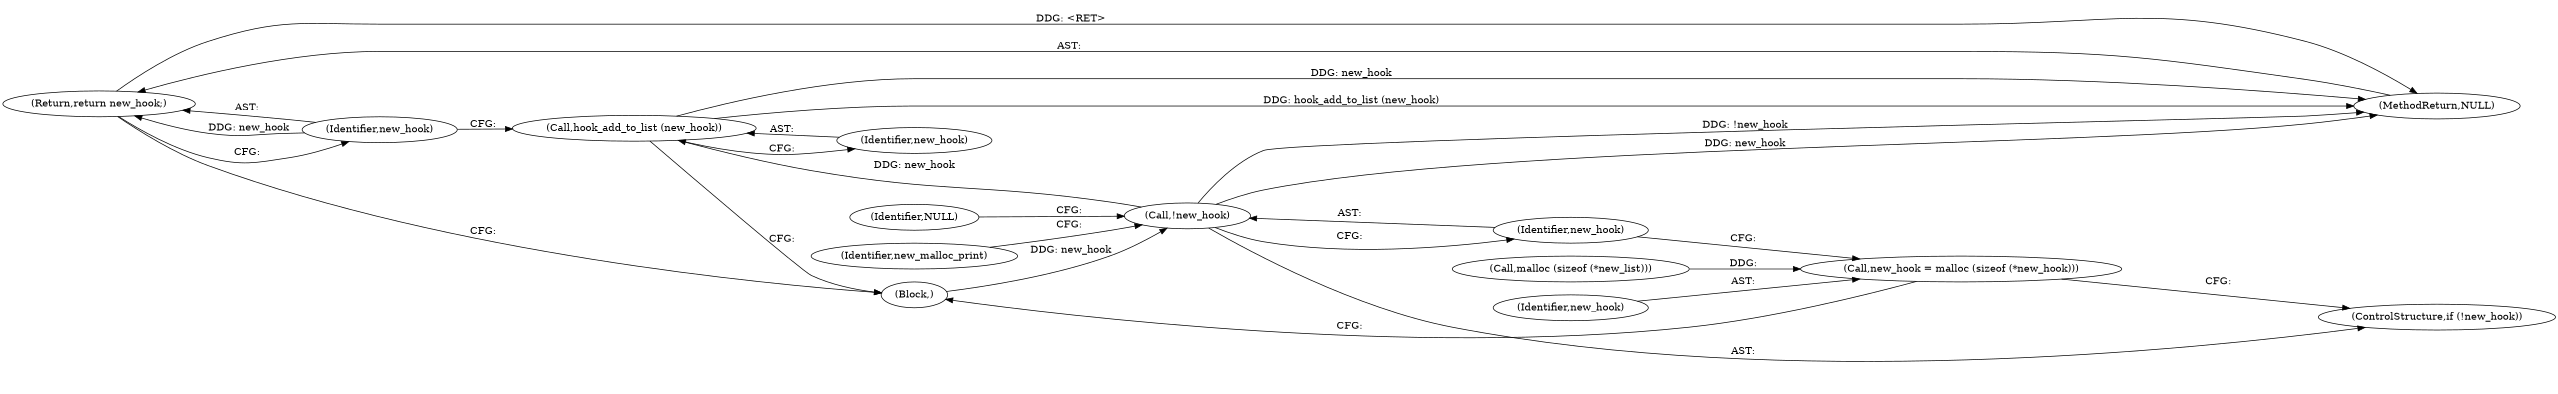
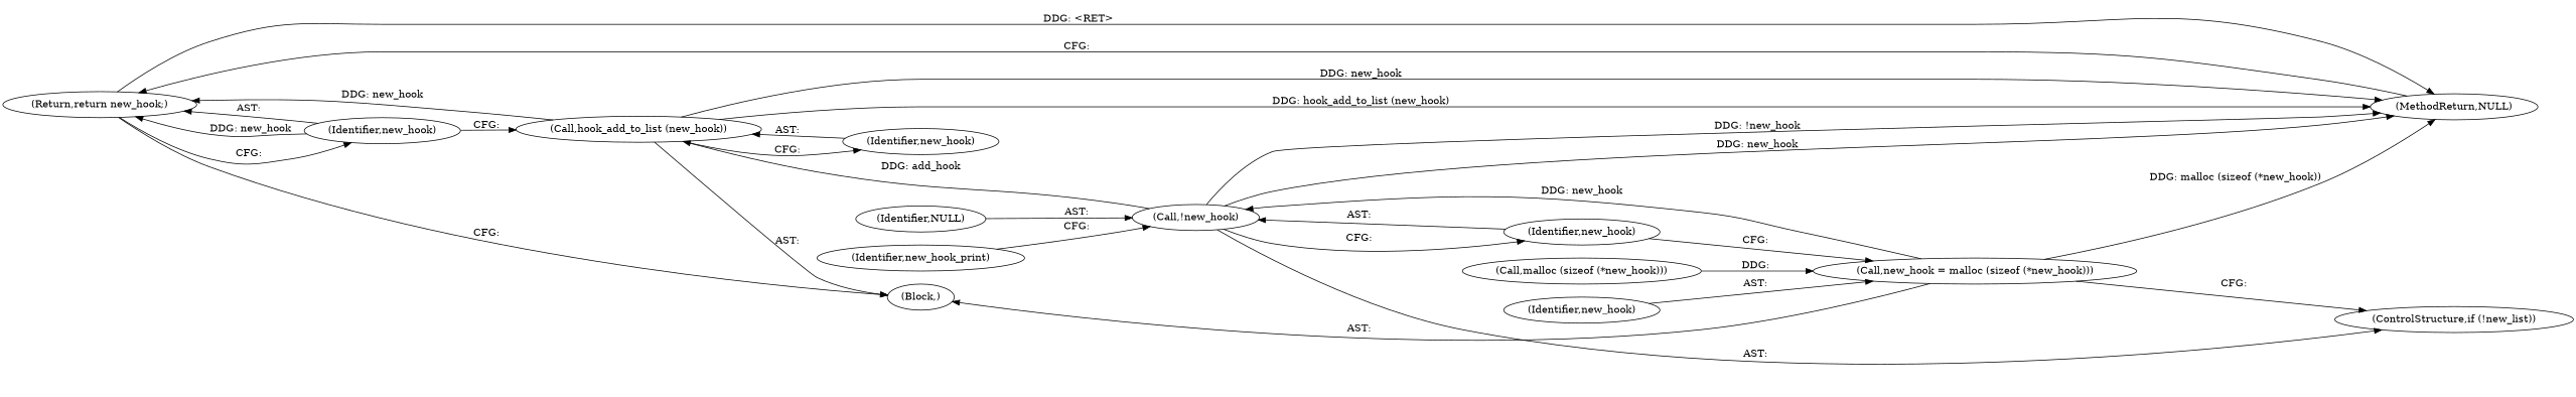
  digraph {
    rankdir=LR
    n1 [label="(Return,return new_hook;)"]
    n2 [label="(Identifier,new_hook)"]
    n3 [label="(MethodReturn,NULL)"]
    n4 [label="(Block,)"]
    n5 [label="(Call,hook_add_to_list (new_hook))"]
    n6 [label="(Identifier,new_hook)"]
    n7 [label="(Call,!new_hook)"]
-   n8 [label="(ControlStructure,if (!new_hook))"]
+   n8 [label="(ControlStructure,if (!new_list))"]
    n9 [label="(Identifier,new_hook)"]
    n10 [label="(Call,new_hook = malloc (sizeof (*new_hook)))"]
-   n11 [label="(Call,malloc (sizeof (*new_list)))"]
+   n11 [label="(Call,malloc (sizeof (*new_hook)))"]
    n12 [label="(Identifier,new_hook)"]
-   n13 [label="(Identifier,new_malloc_print)"]
+   n13 [label="(Identifier,new_hook_print)"]
    n14 [label="(Identifier,NULL)"]
    n1 -> n2 [label="CFG: "]
    n1 -> n3 [label="DDG: <RET>"]
    n1 -> n4 [label="CFG: "]
    n2 -> n1 [label="AST: "]
    n2 -> n1 [label="DDG: new_hook"]
    n2 -> n5 [label="CFG: "]
-   n3 -> n1 [label="AST: "]
+   n3 -> n1 [label="CFG: "]
+   n5 -> n1 [label="DDG: new_hook"]
    n5 -> n3 [label="DDG: new_hook"]
    n5 -> n3 [label="DDG: hook_add_to_list (new_hook)"]
-   n5 -> n4 [label="CFG: "]
+   n5 -> n4 [label="AST: "]
    n5 -> n6 [label="CFG: "]
    n6 -> n5 [label="AST: "]
    n7 -> n3 [label="DDG: !new_hook"]
    n7 -> n3 [label="DDG: new_hook"]
-   n7 -> n5 [label="DDG: new_hook"]
+   n7 -> n5 [label="DDG: add_hook"]
    n7 -> n8 [label="AST: "]
    n7 -> n9 [label="CFG: "]
    n9 -> n7 [label="AST: "]
    n9 -> n10 [label="CFG: "]
-   n10 -> n4 [label="CFG: "]
-   n4 -> n7 [label="DDG: new_hook"]
+   n10 -> n3 [label="DDG: malloc (sizeof (*new_hook))"]
+   n10 -> n4 [label="AST: "]
+   n10 -> n7 [label="DDG: new_hook"]
    n10 -> n8 [label="CFG: "]
    n11 -> n10 [label="DDG: "]
    n12 -> n10 [label="AST: "]
    n13 -> n7 [label="CFG: "]
-   n14 -> n7 [label="CFG: "]
+   n14 -> n7 [label="AST: "]
  }
